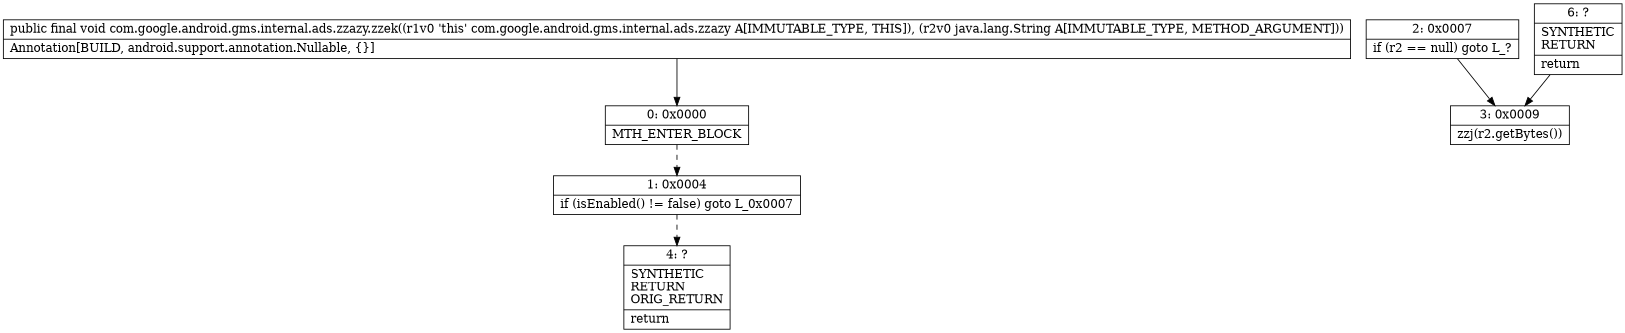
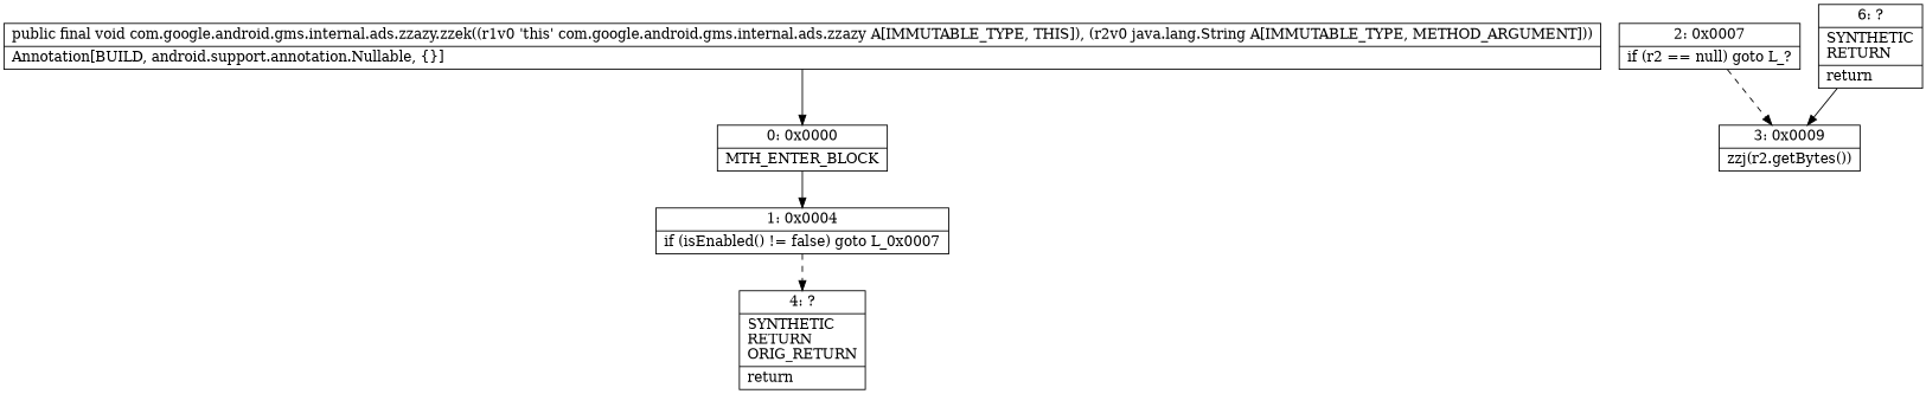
  digraph {
    node [shape=record]
    n1 [label="{0\:\ 0x0000|MTH_ENTER_BLOCK\l}"]
    n2 [label="{1\:\ 0x0004|if (isEnabled() != false) goto L_0x0007\l}"]
    n3 [label="{4\:\ ?|SYNTHETIC\lRETURN\lORIG_RETURN\l|return\l}"]
    n4 [label="{2\:\ 0x0007|if (r2 == null) goto L_?\l}"]
    n5 [label="{3\:\ 0x0009|zzj(r2.getBytes())\l}"]
    n6 [label="{6\:\ ?|SYNTHETIC\lRETURN\l|return\l}"]
    n7 [label="{public final void com.google.android.gms.internal.ads.zzazy.zzek((r1v0 'this' com.google.android.gms.internal.ads.zzazy A[IMMUTABLE_TYPE, THIS]), (r2v0 java.lang.String A[IMMUTABLE_TYPE, METHOD_ARGUMENT]))  | Annotation[BUILD, android.support.annotation.Nullable, \{\}]\l}"]
-   n1 -> n2 [style=dashed]
+   n1 -> n2
    n2 -> n3 [style=dashed]
-   n4 -> n5 [style=solid]
+   n4 -> n5 [style=dashed]
    n6 -> n5
    n7 -> n1
  }
